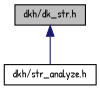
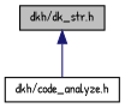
  digraph {
    fontname="Patrick Hand"
    node [color=black fontname="Patrick Hand" fontsize=10 shape=record style=filled]
    n1 [fillcolor=grey75 fontcolor=black height=0.2 label="dkh/dk_str.h" width=0.4]
-   n2 [fillcolor=white height=0.2 label="dkh/str_analyze.h" width=0.4]
+   n2 [fillcolor=white height=0.2 label="dkh/code_analyze.h" width=0.4]
    n1 -> n2 [color=midnightblue dir=back fontname="Patrick Hand" fontsize=10 labelfontname=Helvetica labelfontsize=10 style=solid]
  }
